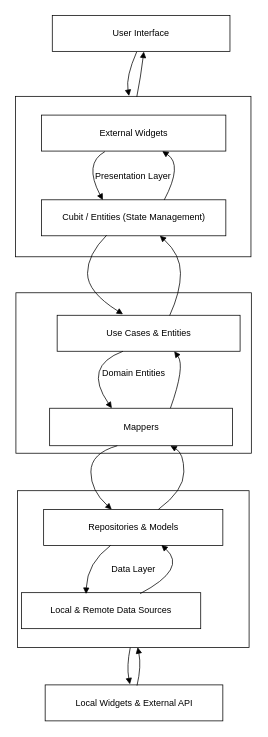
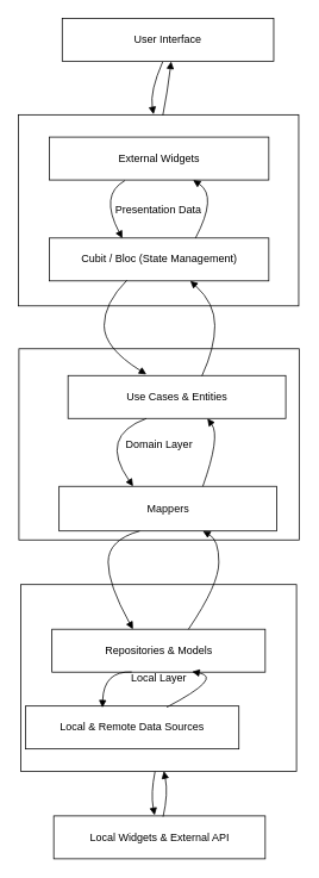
  <mxCell id="0" />
  <mxCell id="1" parent="0" />
- <mxCell id="2" value="Presentation Layer" style="whiteSpace=wrap;strokeWidth=1;fillColor=default;" parent="1" vertex="1"><mxGeometry x="20" y="128" width="314" height="214" as="geometry" /></mxCell>
- <mxCell id="3" value="Data Layer" style="whiteSpace=wrap;strokeWidth=1;fillColor=default;" parent="1" vertex="1"><mxGeometry x="22.5" y="654" width="309" height="209" as="geometry" /></mxCell>
- <mxCell id="4" value="Domain Entities" style="whiteSpace=wrap;strokeWidth=1;fillColor=default;" parent="1" vertex="1"><mxGeometry x="20.5" y="390" width="314" height="214" as="geometry" /></mxCell>
+ <mxCell id="2" value="Presentation Data" style="whiteSpace=wrap;strokeWidth=1;fillColor=default;" parent="1" vertex="1"><mxGeometry x="20" y="128" width="314" height="214" as="geometry" /></mxCell>
+ <mxCell id="3" value="Local Layer" style="whiteSpace=wrap;strokeWidth=1;fillColor=default;" parent="1" vertex="1"><mxGeometry x="22.5" y="654" width="309" height="209" as="geometry" /></mxCell>
+ <mxCell id="4" value="Domain Layer" style="whiteSpace=wrap;strokeWidth=1;fillColor=default;" parent="1" vertex="1"><mxGeometry x="20.5" y="390" width="314" height="214" as="geometry" /></mxCell>
  <mxCell id="5" value="External Widgets" style="whiteSpace=wrap;strokeWidth=1;fillColor=default;" parent="1" vertex="1"><mxGeometry x="54.5" y="153" width="246" height="48" as="geometry" /></mxCell>
- <mxCell id="6" value="Cubit / Entities (State Management)" style="whiteSpace=wrap;strokeWidth=1;fillColor=default;" parent="1" vertex="1"><mxGeometry x="54.5" y="266" width="246" height="48" as="geometry" /></mxCell>
+ <mxCell id="6" value="Cubit / Bloc (State Management)" style="whiteSpace=wrap;strokeWidth=1;fillColor=default;" parent="1" vertex="1"><mxGeometry x="54.5" y="266" width="246" height="48" as="geometry" /></mxCell>
  <mxCell id="7" value="Use Cases &amp; Entities" style="whiteSpace=wrap;strokeWidth=1;fillColor=default;" parent="1" vertex="1"><mxGeometry x="75.5" y="420" width="244" height="48" as="geometry" /></mxCell>
  <mxCell id="8" value="Mappers" style="whiteSpace=wrap;strokeWidth=1;fillColor=default;" parent="1" vertex="1"><mxGeometry x="65.5" y="544" width="244" height="50" as="geometry" /></mxCell>
- <mxCell id="9" value="Repositories &amp; Models" style="whiteSpace=wrap;strokeWidth=1;fillColor=default;" parent="1" vertex="1"><mxGeometry x="57.5" y="679" width="239" height="48" as="geometry" /></mxCell>
+ <mxCell id="9" value="Repositories &amp; Models" style="whiteSpace=wrap;strokeWidth=1;fillColor=default;" parent="1" vertex="1"><mxGeometry x="57.5" y="704" width="239" height="48" as="geometry" /></mxCell>
  <mxCell id="10" value="Local Widgets &amp; External API" style="whiteSpace=wrap;strokeWidth=1;fillColor=default;" parent="1" vertex="1"><mxGeometry x="59.5" y="913" width="237" height="48" as="geometry" /></mxCell>
  <mxCell id="11" value="" style="curved=1;startArrow=none;endArrow=block;exitX=0.36;exitY=1;entryX=0.34;entryY=0;rounded=0;" parent="1" source="7" target="8" edge="1"><mxGeometry relative="1" as="geometry"><Array as="points"><mxPoint x="109.5" y="488" /></Array></mxGeometry></mxCell>
  <mxCell id="12" value="" style="curved=1;startArrow=none;endArrow=block;exitX=0.37;exitY=1;entryX=0.38;entryY=0;rounded=0;" parent="1" source="8" target="9" edge="1"><mxGeometry relative="1" as="geometry"><Array as="points"><mxPoint x="120.5" y="604" /><mxPoint x="120.5" y="654" /></Array></mxGeometry></mxCell>
  <mxCell id="13" value="" style="curved=1;startArrow=none;endArrow=block;exitX=0.64;exitY=0;entryX=0.66;entryY=1;rounded=0;" parent="1" source="9" target="8" edge="1"><mxGeometry relative="1" as="geometry"><Array as="points"><mxPoint x="244.5" y="654" /><mxPoint x="244.5" y="604" /></Array></mxGeometry></mxCell>
  <mxCell id="14" value="" style="curved=1;startArrow=none;endArrow=block;exitX=0.66;exitY=0;entryX=0.64;entryY=1;rounded=0;" parent="1" source="8" target="7" edge="1"><mxGeometry relative="1" as="geometry"><Array as="points"><mxPoint x="246.5" y="488" /></Array></mxGeometry></mxCell>
  <mxCell id="15" value="Local &amp; Remote Data Sources" style="whiteSpace=wrap;strokeWidth=1;fillColor=default;" parent="1" vertex="1"><mxGeometry x="28" y="790" width="239" height="48" as="geometry" /></mxCell>
  <mxCell id="16" value="" style="curved=1;startArrow=none;endArrow=block;entryX=0.36;entryY=0.038;rounded=0;entryDx=0;entryDy=0;entryPerimeter=0;exitX=0.374;exitY=0.997;exitDx=0;exitDy=0;exitPerimeter=0;" parent="1" source="9" target="15" edge="1"><mxGeometry relative="1" as="geometry"><Array as="points"><mxPoint x="115.5" y="750.5" /></Array><mxPoint x="148.5" y="727" as="sourcePoint" /><mxPoint x="144.5" y="791.5" as="targetPoint" /></mxGeometry></mxCell>
  <mxCell id="17" value="" style="curved=1;startArrow=none;endArrow=block;exitX=0.662;exitY=0.026;entryX=0.657;entryY=0.989;rounded=0;entryDx=0;entryDy=0;entryPerimeter=0;exitDx=0;exitDy=0;exitPerimeter=0;" parent="1" source="15" target="9" edge="1"><mxGeometry relative="1" as="geometry"><Array as="points"><mxPoint x="249.5" y="758" /></Array><mxPoint x="217.343" y="790.38" as="sourcePoint" /><mxPoint x="213.497" y="726.612" as="targetPoint" /></mxGeometry></mxCell>
  <mxCell id="18" value="" style="curved=1;startArrow=none;endArrow=block;exitX=0.487;exitY=1.002;entryX=0.477;entryY=-0.015;rounded=0;exitDx=0;exitDy=0;exitPerimeter=0;entryDx=0;entryDy=0;entryPerimeter=0;" parent="1" source="3" target="10" edge="1"><mxGeometry relative="1" as="geometry"><Array as="points"><mxPoint x="168" y="888" /></Array><mxPoint x="173" y="863" as="sourcePoint" /><mxPoint x="173" y="913" as="targetPoint" /></mxGeometry></mxCell>
  <mxCell id="19" value="" style="curved=1;startArrow=none;endArrow=block;exitX=0.517;exitY=0.019;entryX=0.519;entryY=0.999;rounded=0;entryDx=0;entryDy=0;entryPerimeter=0;exitDx=0;exitDy=0;exitPerimeter=0;" parent="1" source="10" target="3" edge="1"><mxGeometry relative="1" as="geometry"><Array as="points"><mxPoint x="188" y="888" /></Array><mxPoint x="183" y="913" as="sourcePoint" /><mxPoint x="183" y="863" as="targetPoint" /></mxGeometry></mxCell>
  <mxCell id="20" value="" style="curved=1;startArrow=none;endArrow=block;entryX=0.333;entryY=0.008;rounded=0;entryDx=0;entryDy=0;entryPerimeter=0;exitX=0.344;exitY=1.016;exitDx=0;exitDy=0;exitPerimeter=0;" parent="1" source="5" target="6" edge="1"><mxGeometry relative="1" as="geometry"><Array as="points"><mxPoint x="110.73" y="217.5" /></Array><mxPoint x="141.73" y="194" as="sourcePoint" /><mxPoint x="139.73" y="259" as="targetPoint" /></mxGeometry></mxCell>
  <mxCell id="21" value="" style="curved=1;startArrow=none;endArrow=block;exitX=0.666;exitY=0.002;rounded=0;exitDx=0;exitDy=0;exitPerimeter=0;entryX=0.655;entryY=1.003;entryDx=0;entryDy=0;entryPerimeter=0;" parent="1" source="6" target="5" edge="1"><mxGeometry relative="1" as="geometry"><Array as="points"><mxPoint x="243.27" y="218.9" /></Array><mxPoint x="211.73" y="258" as="sourcePoint" /><mxPoint x="213.5" y="193" as="targetPoint" /></mxGeometry></mxCell>
  <mxCell id="22" value="" style="curved=1;startArrow=none;endArrow=block;exitX=0.354;exitY=0.982;entryX=0.36;entryY=-0.028;rounded=0;exitDx=0;exitDy=0;exitPerimeter=0;entryDx=0;entryDy=0;entryPerimeter=0;" parent="1" source="6" target="7" edge="1"><mxGeometry relative="1" as="geometry"><Array as="points"><mxPoint x="116" y="339" /><mxPoint x="116" y="389" /></Array><mxPoint x="141" y="314" as="sourcePoint" /><mxPoint x="144" y="414" as="targetPoint" /></mxGeometry></mxCell>
  <mxCell id="23" value="" style="curved=1;startArrow=none;endArrow=block;exitX=0.615;exitY=0.006;entryX=0.642;entryY=0.999;rounded=0;exitDx=0;exitDy=0;exitPerimeter=0;entryDx=0;entryDy=0;entryPerimeter=0;" parent="1" source="7" target="6" edge="1"><mxGeometry relative="1" as="geometry"><Array as="points"><mxPoint x="240" y="389" /><mxPoint x="240" y="339" /></Array><mxPoint x="206" y="414" as="sourcePoint" /><mxPoint x="212" y="314" as="targetPoint" /></mxGeometry></mxCell>
  <mxCell id="24" value="User Interface" style="whiteSpace=wrap;strokeWidth=1;fillColor=default;" parent="1" vertex="1"><mxGeometry x="69" y="20" width="237" height="48" as="geometry" /></mxCell>
  <mxCell id="25" value="" style="curved=1;startArrow=none;endArrow=block;exitX=0.475;exitY=1.015;entryX=0.482;entryY=-0.002;rounded=0;exitDx=0;exitDy=0;exitPerimeter=0;entryDx=0;entryDy=0;entryPerimeter=0;" parent="1" source="24" target="2" edge="1"><mxGeometry relative="1" as="geometry"><Array as="points"><mxPoint x="167" y="102" /></Array><mxPoint x="171.5" y="77" as="sourcePoint" /><mxPoint x="171.5" y="126" as="targetPoint" /></mxGeometry></mxCell>
  <mxCell id="26" value="" style="curved=1;startArrow=none;endArrow=block;exitX=0.515;exitY=0.003;entryX=0.515;entryY=1.006;rounded=0;entryDx=0;entryDy=0;entryPerimeter=0;exitDx=0;exitDy=0;exitPerimeter=0;" parent="1" source="2" target="24" edge="1"><mxGeometry relative="1" as="geometry"><Array as="points"><mxPoint x="187" y="102" /></Array><mxPoint x="181.5" y="128" as="sourcePoint" /><mxPoint x="181.5" y="77" as="targetPoint" /></mxGeometry></mxCell>
